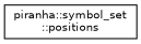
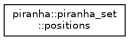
  digraph {
    rankdir=TB
-   n1 [color=black fillcolor=white fontname=Helvetica fontsize=10 height=0.2 label="piranha::symbol_set\l::positions" shape=record style=filled width=0.4]
+   n1 [color=black fillcolor=white fontname=Helvetica fontsize=10 height=0.2 label="piranha::piranha_set\l::positions" shape=record style=filled width=0.4]
  }
